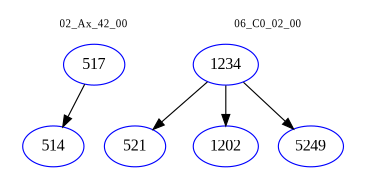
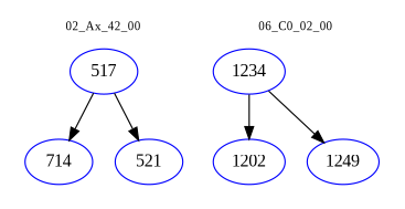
  digraph {
    fontname="Liberation Serif"
    node [color=blue fontname="Liberation Serif"]
    edge [color=black fontname="Liberation Serif"]
    n1 [label=517]
-   n2 [label=514]
+   n2 [label=714]
    n3 [label=521]
    n4 [label=1234]
    n5 [label=1202]
-   n6 [label=5249]
+   n6 [label=1249]
    subgraph cluster_1 {
      color=white
      fontsize=10
      label="02_Ax_42_00"
      n1
      n2
      n3
    }
    subgraph cluster_2 {
      color=white
      fontsize=10
      label="06_C0_02_00"
      n4
      n5
      n6
    }
    n1 -> n2
-   n4 -> n3
+   n1 -> n3
    n4 -> n5
    n4 -> n6
  }
